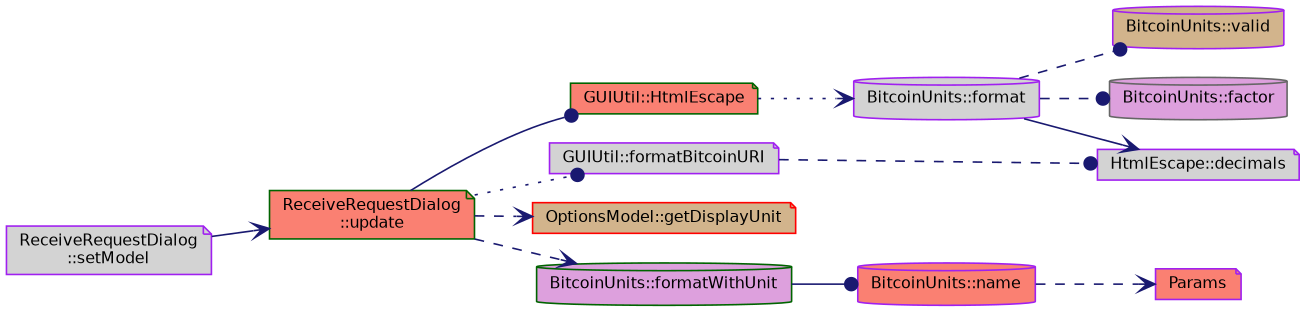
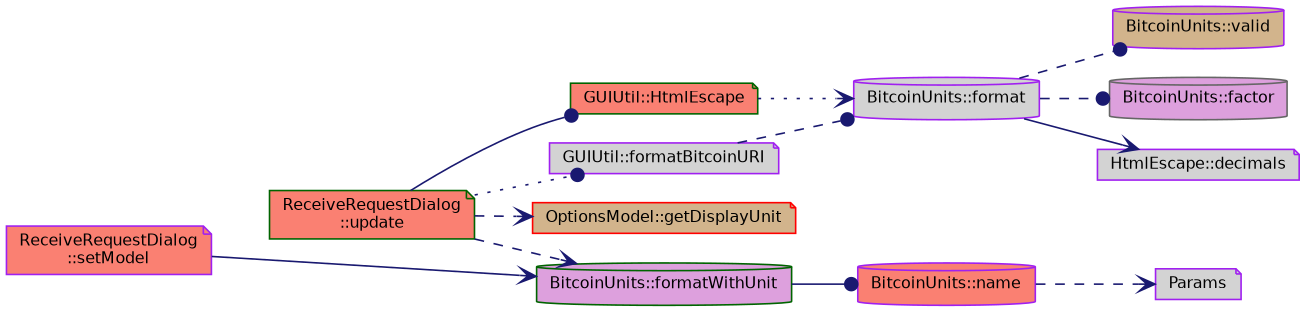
  digraph {
    rankdir=LR
    node [color=purple fillcolor=lightgrey fontname=Helvetica fontsize=10 shape=note style=filled]
    edge [arrowhead=vee color=midnightblue fontname=Helvetica fontsize=10 labelfontname=Helvetica labelfontsize=10 style=dashed]
-   n1 [fontcolor=black height=0.2 label="ReceiveRequestDialog\l::setModel" width=0.4]
+   n1 [fillcolor=salmon fontcolor=black height=0.2 label="ReceiveRequestDialog\l::setModel" width=0.4]
    n2 [color=darkgreen fillcolor=salmon height=0.2 label="ReceiveRequestDialog\l::update" width=0.4]
    n3 [height=0.2 label="GUIUtil::formatBitcoinURI" width=0.4]
    n4 [color=darkgreen fillcolor=salmon height=0.2 label="GUIUtil::HtmlEscape" width=0.4]
    n5 [color=darkgreen fillcolor=plum height=0.2 label="BitcoinUnits::formatWithUnit" shape=cylinder width=0.4]
    n6 [color=red fillcolor=tan height=0.2 label="OptionsModel::getDisplayUnit" width=0.4]
    n7 [height=0.2 label="BitcoinUnits::format" shape=cylinder width=0.4]
    n8 [fillcolor=salmon height=0.2 label="BitcoinUnits::name" shape=cylinder width=0.4]
    n9 [fillcolor=tan height=0.2 label="BitcoinUnits::valid" shape=cylinder width=0.4]
    n10 [color=gray40 fillcolor=plum height=0.2 label="BitcoinUnits::factor" shape=cylinder width=0.4]
    n11 [height=0.2 label="HtmlEscape::decimals" width=0.4]
-   n12 [fillcolor=salmon height=0.2 label=Params width=0.4]
-   n1 -> n2 [style=solid]
+   n12 [height=0.2 label=Params width=0.4]
+   n1 -> n5 [style=solid]
    n2 -> n3 [arrowhead=dot style=dotted]
    n2 -> n4 [arrowhead=dot style=solid]
    n2 -> n5
    n2 -> n6
-   n3 -> n11 [arrowhead=dot]
+   n3 -> n7 [arrowhead=dot]
    n4 -> n7 [style=dotted]
    n5 -> n8 [arrowhead=dot style=solid]
    n7 -> n9 [arrowhead=dot]
    n7 -> n10 [arrowhead=dot]
    n7 -> n11 [style=solid]
    n8 -> n12
  }
